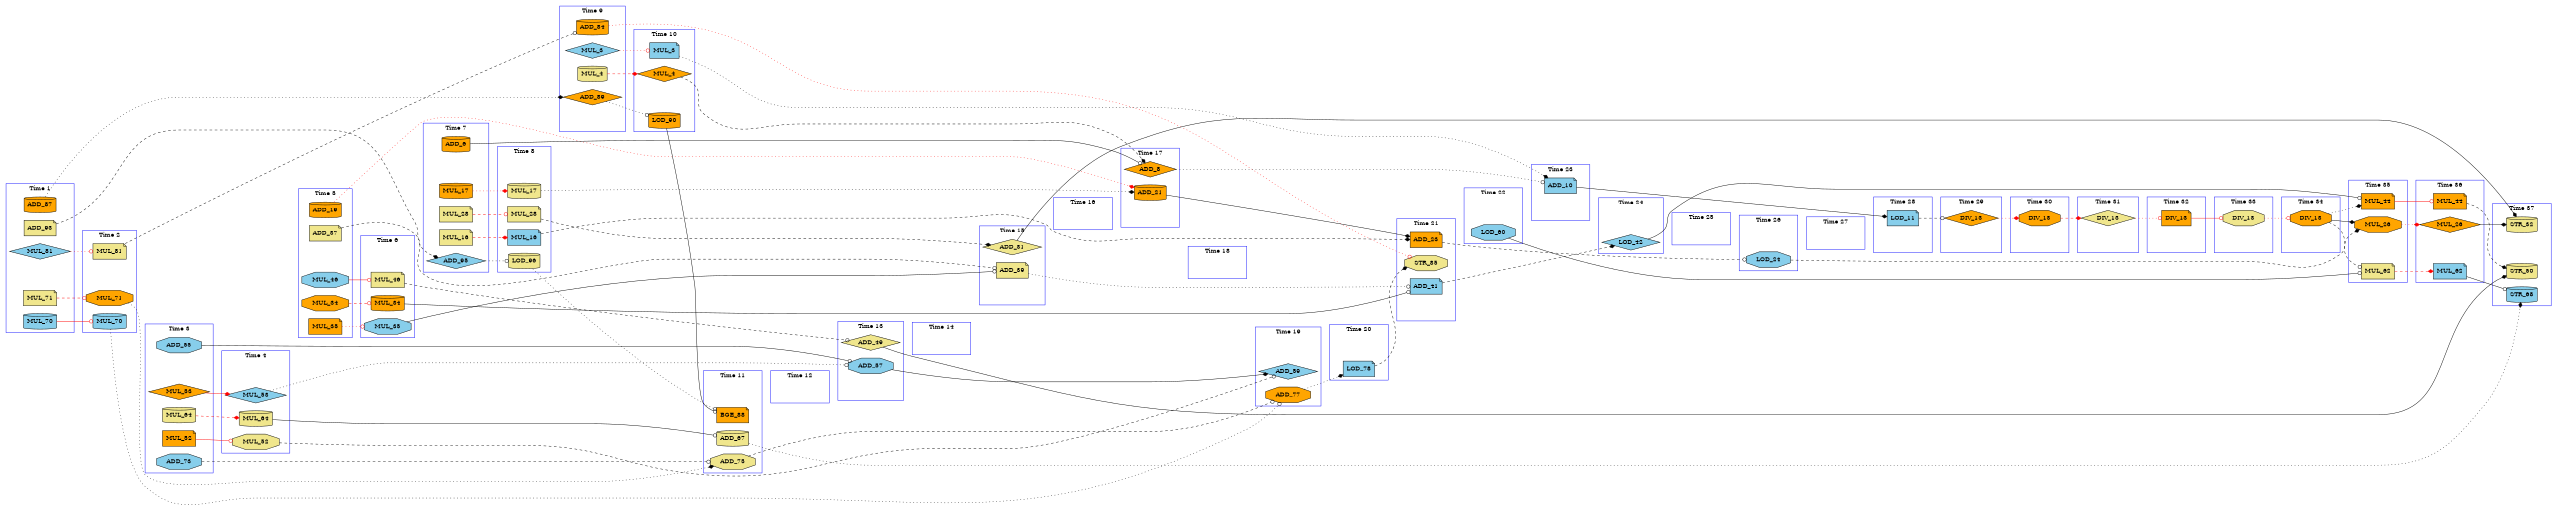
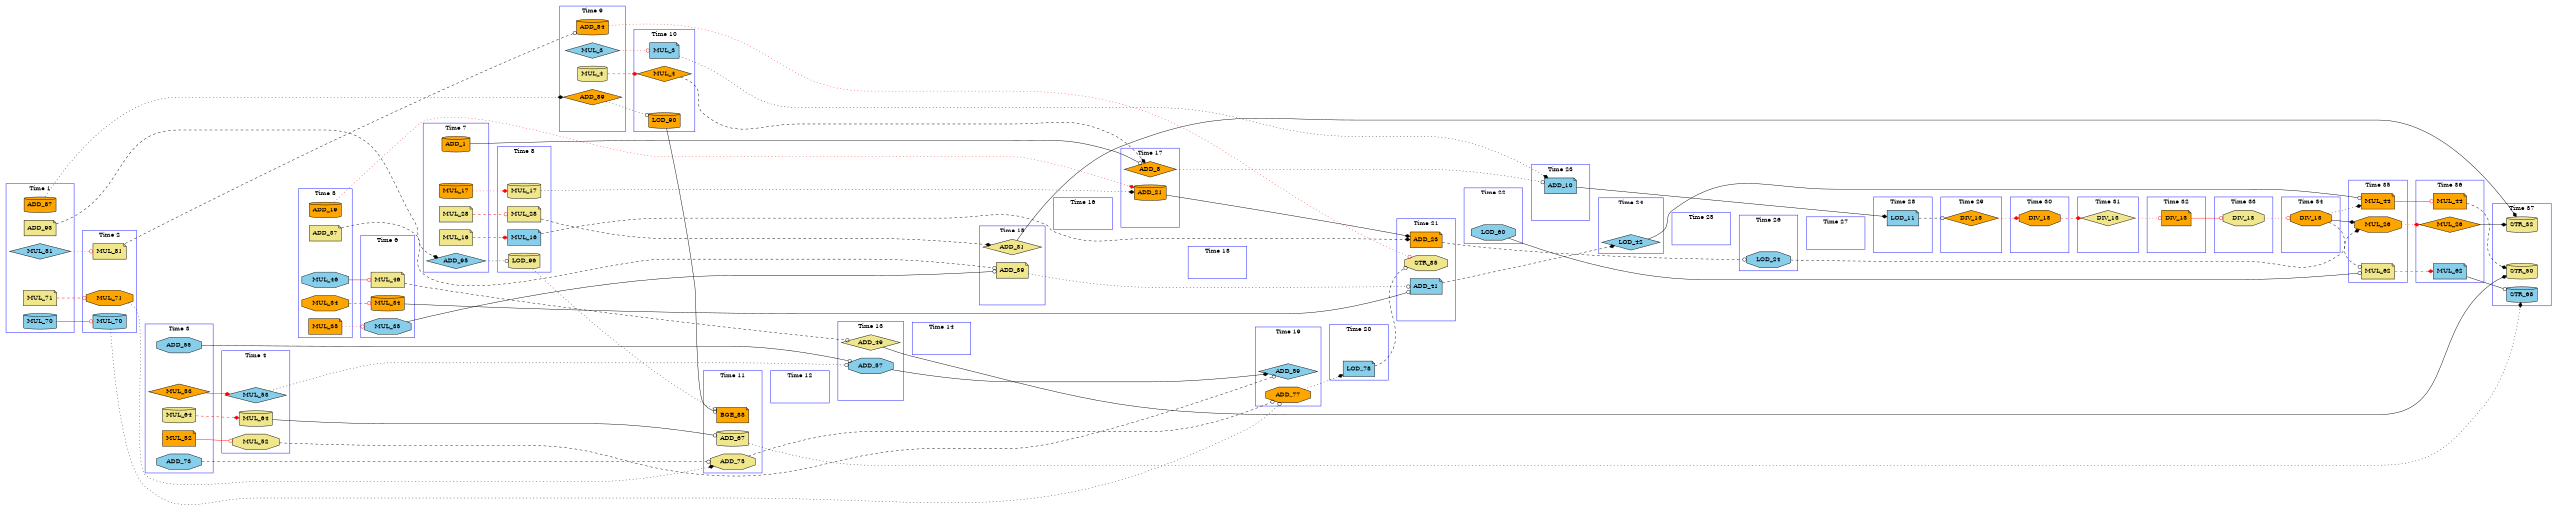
  digraph {
    newrank=true
    rankdir=LR
    node [style=filled]
    edge [style=invis arrowhead=odot]
    pseudo_1 [style=invis]
    n2 [fillcolor=skyblue label=MUL_70 shape=cylinder]
    n3 [fillcolor=khaki label=MUL_71 shape=note]
    n4 [fillcolor=skyblue label=MUL_81 shape=diamond]
    ADD_87 [fillcolor=orange shape=cylinder]
    ADD_93 [fillcolor=khaki shape=note]
    pseudo_2 [style=invis]
    n8 [fillcolor=skyblue label=MUL_70 shape=cylinder]
    n9 [fillcolor=orange label=MUL_71 shape=octagon]
    n10 [fillcolor=khaki label=MUL_81 shape=note]
    pseudo_3 [style=invis]
    n12 [fillcolor=orange label=MUL_52 shape=note]
    n13 [fillcolor=orange label=MUL_53 shape=diamond]
    ADD_55 [fillcolor=skyblue shape=octagon]
    n15 [fillcolor=khaki label=MUL_64 shape=cylinder]
    ADD_73 [fillcolor=skyblue shape=octagon]
    pseudo_4 [style=invis]
    n18 [fillcolor=khaki label=MUL_52 shape=octagon]
    n19 [fillcolor=skyblue label=MUL_53 shape=diamond]
    n20 [fillcolor=khaki label=MUL_64 shape=cylinder]
    pseudo_5 [style=invis]
    ADD_19 [fillcolor=orange shape=cylinder]
    n23 [fillcolor=orange label=MUL_34 shape=octagon]
    n24 [fillcolor=orange label=MUL_35 shape=note]
    ADD_37 [fillcolor=khaki shape=note]
    n26 [fillcolor=skyblue label=MUL_46 shape=octagon]
    pseudo_6 [style=invis]
    n28 [fillcolor=orange label=MUL_34 shape=cylinder]
    n29 [fillcolor=skyblue label=MUL_35 shape=octagon]
    n30 [fillcolor=khaki label=MUL_46 shape=note]
    pseudo_7 [style=invis]
-   ADD_6 [fillcolor=orange shape=cylinder]
+   ADD_6 [fillcolor=orange shape=cylinder label=ADD_1]
    n33 [fillcolor=khaki label=MUL_16 shape=note]
    n34 [fillcolor=orange label=MUL_17 shape=cylinder]
    n35 [fillcolor=khaki label=MUL_28 shape=note]
    ADD_95 [fillcolor=skyblue shape=diamond]
    pseudo_8 [style=invis]
    n38 [fillcolor=skyblue label=MUL_16 shape=note]
    n39 [fillcolor=khaki label=MUL_17 shape=cylinder]
    n40 [fillcolor=khaki label=MUL_28 shape=note]
    LOD_96 [fillcolor=khaki shape=cylinder]
    pseudo_9 [style=invis]
    n43 [fillcolor=skyblue label=MUL_3 shape=diamond]
    n44 [fillcolor=khaki label=MUL_4 shape=cylinder]
    ADD_84 [fillcolor=orange shape=cylinder]
    ADD_89 [fillcolor=orange shape=diamond]
    pseudo_10 [style=invis]
    n48 [fillcolor=skyblue label=MUL_3 shape=note]
    n49 [fillcolor=orange label=MUL_4 shape=diamond]
    LOD_90 [fillcolor=orange shape=cylinder]
    pseudo_11 [style=invis]
    ADD_67 [fillcolor=khaki shape=cylinder]
    ADD_75 [fillcolor=khaki shape=octagon]
    n54 [fillcolor=orange label=BGE_88 shape=note]
    pseudo_12 [style=invis]
    pseudo_13 [style=invis]
    ADD_49 [fillcolor=khaki shape=diamond]
    ADD_57 [fillcolor=skyblue shape=octagon]
    pseudo_14 [style=invis]
    pseudo_15 [style=invis]
    ADD_31 [fillcolor=khaki shape=diamond]
    ADD_39 [fillcolor=khaki shape=note]
    pseudo_16 [style=invis]
    pseudo_17 [style=invis]
    ADD_8 [fillcolor=orange shape=diamond]
    ADD_21 [fillcolor=orange shape=cylinder]
    pseudo_18 [style=invis]
    pseudo_19 [style=invis]
    ADD_59 [fillcolor=skyblue shape=diamond]
    ADD_77 [fillcolor=orange shape=octagon]
    pseudo_20 [style=invis]
    LOD_78 [fillcolor=skyblue shape=note]
    pseudo_21 [style=invis]
    ADD_23 [fillcolor=orange shape=note]
    ADD_41 [fillcolor=skyblue shape=note]
    STR_85 [fillcolor=khaki shape=octagon]
    pseudo_22 [style=invis]
    LOD_60 [fillcolor=skyblue shape=octagon]
    pseudo_23 [style=invis]
    ADD_10 [fillcolor=skyblue shape=note]
    pseudo_24 [style=invis]
    LOD_42 [fillcolor=skyblue shape=diamond]
    pseudo_25 [style=invis]
    pseudo_26 [style=invis]
    LOD_24 [fillcolor=skyblue shape=octagon]
    pseudo_27 [style=invis]
    pseudo_28 [style=invis]
    LOD_11 [fillcolor=skyblue shape=note]
    pseudo_29 [style=invis]
    n90 [fillcolor=orange label=DIV_13 shape=diamond]
    pseudo_30 [style=invis]
    n92 [fillcolor=orange label=DIV_13 shape=octagon]
    pseudo_31 [style=invis]
    n94 [fillcolor=khaki label=DIV_13 shape=diamond]
    pseudo_32 [style=invis]
    n96 [fillcolor=orange label=DIV_13 shape=note]
    pseudo_33 [style=invis]
    n98 [fillcolor=khaki label=DIV_13 shape=octagon]
    pseudo_34 [style=invis]
    n100 [fillcolor=orange label=DIV_13 shape=octagon]
    pseudo_35 [style=invis]
    n102 [fillcolor=orange label=MUL_26 shape=octagon]
    n103 [fillcolor=orange label=MUL_44 shape=note]
    n104 [fillcolor=khaki label=MUL_62 shape=note]
    pseudo_36 [style=invis]
    n106 [fillcolor=orange label=MUL_26 shape=diamond]
    n107 [fillcolor=orange label=MUL_44 shape=note]
    n108 [fillcolor=skyblue label=MUL_62 shape=note]
    pseudo_37 [style=invis]
    STR_32 [fillcolor=khaki shape=cylinder]
    STR_50 [fillcolor=khaki shape=cylinder]
    STR_68 [fillcolor=skyblue shape=cylinder]
    subgraph cluster_1 {
      color=blue
      label="Time 1"
      rank=same
      pseudo_1
      n2
      n3
      n4
      ADD_87
      ADD_93
    }
    subgraph cluster_2 {
      color=blue
      label="Time 2"
      rank=same
      pseudo_2
      n8
      n9
      n10
    }
    subgraph cluster_3 {
      color=blue
      label="Time 3"
      rank=same
      pseudo_3
      n12
      n13
      ADD_55
      n15
      ADD_73
    }
    subgraph cluster_4 {
      color=blue
      label="Time 4"
      rank=same
      pseudo_4
      n18
      n19
      n20
    }
    subgraph cluster_5 {
      color=blue
      label="Time 5"
      rank=same
      pseudo_5
      ADD_19
      n23
      n24
      ADD_37
      n26
    }
    subgraph cluster_6 {
      color=blue
      label="Time 6"
      rank=same
      pseudo_6
      n28
      n29
      n30
    }
    subgraph cluster_7 {
      color=blue
      label="Time 7"
      rank=same
      pseudo_7
      ADD_6
      n33
      n34
      n35
      ADD_95
    }
    subgraph cluster_8 {
      color=blue
      label="Time 8"
      rank=same
      pseudo_8
      n38
      n39
      n40
      LOD_96
    }
    subgraph cluster_9 {
      color=blue
      label="Time 9"
      rank=same
      pseudo_9
      n43
      n44
      ADD_84
      ADD_89
    }
    subgraph cluster_10 {
      color=blue
      label="Time 10"
      rank=same
      pseudo_10
      n48
      n49
      LOD_90
    }
    subgraph cluster_11 {
      color=blue
      label="Time 11"
      rank=same
      pseudo_11
      ADD_67
      ADD_75
      n54
    }
    subgraph cluster_12 {
      color=blue
      label="Time 12"
      rank=same
      pseudo_12
    }
    subgraph cluster_13 {
      color=blue
      label="Time 13"
      rank=same
      pseudo_13
      ADD_49
      ADD_57
    }
    subgraph cluster_14 {
      color=blue
      label="Time 14"
      rank=same
      pseudo_14
    }
    subgraph cluster_15 {
      color=blue
      label="Time 15"
      rank=same
      pseudo_15
      ADD_31
      ADD_39
    }
    subgraph cluster_16 {
      color=blue
      label="Time 16"
      rank=same
      pseudo_16
    }
    subgraph cluster_17 {
      color=blue
      label="Time 17"
      rank=same
      pseudo_17
      ADD_8
      ADD_21
    }
    subgraph cluster_18 {
      color=blue
      label="Time 18"
      rank=same
      pseudo_18
    }
    subgraph cluster_19 {
      color=blue
      label="Time 19"
      rank=same
      pseudo_19
      ADD_59
      ADD_77
    }
    subgraph cluster_20 {
      color=blue
      label="Time 20"
      rank=same
      pseudo_20
      LOD_78
    }
    subgraph cluster_21 {
      color=blue
      label="Time 21"
      rank=same
      pseudo_21
      ADD_23
      ADD_41
      STR_85
    }
    subgraph cluster_22 {
      color=blue
      label="Time 22"
      rank=same
      pseudo_22
      LOD_60
    }
    subgraph cluster_23 {
      color=blue
      label="Time 23"
      rank=same
      pseudo_23
      ADD_10
    }
    subgraph cluster_24 {
      color=blue
      label="Time 24"
      rank=same
      pseudo_24
      LOD_42
    }
    subgraph cluster_25 {
      color=blue
      label="Time 25"
      rank=same
      pseudo_25
    }
    subgraph cluster_26 {
      color=blue
      label="Time 26"
      rank=same
      pseudo_26
      LOD_24
    }
    subgraph cluster_27 {
      color=blue
      label="Time 27"
      rank=same
      pseudo_27
    }
    subgraph cluster_28 {
      color=blue
      label="Time 28"
      rank=same
      pseudo_28
      LOD_11
    }
    subgraph cluster_29 {
      color=blue
      label="Time 29"
      rank=same
      pseudo_29
      n90
    }
    subgraph cluster_30 {
      color=blue
      label="Time 30"
      rank=same
      pseudo_30
      n92
    }
    subgraph cluster_31 {
      color=blue
      label="Time 31"
      rank=same
      pseudo_31
      n94
    }
    subgraph cluster_32 {
      color=blue
      label="Time 32"
      rank=same
      pseudo_32
      n96
    }
    subgraph cluster_33 {
      color=blue
      label="Time 33"
      rank=same
      pseudo_33
      n98
    }
    subgraph cluster_34 {
      color=blue
      label="Time 34"
      rank=same
      pseudo_34
      n100
    }
    subgraph cluster_35 {
      color=blue
      label="Time 35"
      rank=same
      pseudo_35
      n102
      n103
      n104
    }
    subgraph cluster_36 {
      color=blue
      label="Time 36"
      rank=same
      pseudo_36
      n106
      n107
      n108
    }
    subgraph cluster_37 {
      color=blue
      label="Time 37"
      rank=same
      pseudo_37
      STR_32
      STR_50
      STR_68
    }
    pseudo_1 -> pseudo_2 [arrowhead=""]
    n2 -> n8 [color=red style=solid]
    n3 -> n9 [color=red style=dashed]
    n4 -> n10 [color=red style=dotted]
    ADD_87 -> ADD_89 [arrowhead=diamond style=dotted]
    ADD_93 -> ADD_95 [arrowhead=diamond style=dashed]
    pseudo_2 -> pseudo_3 [arrowhead=""]
    n8 -> ADD_77 [style=dotted]
    n9 -> ADD_75 [arrowhead=diamond style=dotted]
    n10 -> ADD_84 [style=dashed]
    pseudo_3 -> pseudo_4 [arrowhead=""]
    n12 -> n18 [color=red style=solid]
    n13 -> n19 [arrowhead=diamond color=red style=solid]
    ADD_55 -> ADD_57 [style=solid]
    n15 -> n20 [arrowhead=diamond color=red style=dashed]
    ADD_73 -> ADD_75 [style=dashed]
    pseudo_4 -> pseudo_5 [arrowhead=""]
    n18 -> ADD_59 [style=dashed]
    n19 -> ADD_57 [style=dotted]
    n20 -> ADD_67 [style=solid]
    pseudo_5 -> pseudo_6 [arrowhead=""]
    ADD_19 -> ADD_21 [arrowhead=diamond color=red style=dotted]
    n23 -> n28 [color=red style=dashed]
    n24 -> n29 [color=red style=dotted]
    ADD_37 -> ADD_39 [style=dashed]
    n26 -> n30 [color=red style=solid]
    pseudo_6 -> pseudo_7 [arrowhead=""]
    n28 -> ADD_41 [style=solid]
    n29 -> ADD_39 [style=solid]
    n30 -> ADD_49 [style=dashed]
    pseudo_7 -> pseudo_8 [arrowhead=""]
    ADD_6 -> ADD_8 [style=solid]
    n33 -> n38 [arrowhead=diamond color=red style=dashed]
    n34 -> n39 [arrowhead=diamond color=red style=dotted]
    n35 -> n40 [color=red style=dashed]
    ADD_95 -> LOD_96 [style=dotted]
    pseudo_8 -> pseudo_9 [arrowhead=""]
    n38 -> ADD_23 [arrowhead=diamond style=dashed]
    n39 -> ADD_21 [arrowhead=diamond style=dotted]
    n40 -> ADD_31 [arrowhead=diamond style=dashed]
    LOD_96 -> n54 [style=dotted]
    pseudo_9 -> pseudo_10 [arrowhead=""]
    n43 -> n48 [color=red style=dotted]
    n44 -> n49 [arrowhead=diamond color=red style=dashed]
    ADD_84 -> STR_85 [color=red style=dotted]
    ADD_89 -> LOD_90 [style=dotted]
    pseudo_10 -> pseudo_11 [arrowhead=""]
    n48 -> ADD_10 [arrowhead=diamond style=dotted]
    n49 -> ADD_8 [arrowhead=diamond style=dashed]
    LOD_90 -> n54 [style=solid]
    pseudo_11 -> pseudo_12 [arrowhead=""]
    ADD_67 -> STR_68 [arrowhead=diamond style=dotted]
    ADD_75 -> ADD_77 [style=dashed]
    pseudo_12 -> pseudo_13 [arrowhead=""]
    pseudo_13 -> pseudo_14 [arrowhead=""]
    ADD_49 -> STR_50 [arrowhead=diamond style=solid]
    ADD_57 -> ADD_59 [arrowhead=diamond style=solid]
    pseudo_14 -> pseudo_15 [arrowhead=""]
    pseudo_15 -> pseudo_16 [arrowhead=""]
    ADD_31 -> STR_32 [arrowhead=diamond style=solid]
    ADD_39 -> ADD_41 [style=dotted]
    pseudo_16 -> pseudo_17 [arrowhead=""]
    pseudo_17 -> pseudo_18 [arrowhead=""]
    ADD_8 -> ADD_10 [style=dotted]
    ADD_21 -> ADD_23 [arrowhead=diamond style=solid]
    pseudo_18 -> pseudo_19 [arrowhead=""]
    pseudo_19 -> pseudo_20 [arrowhead=""]
    ADD_77 -> LOD_78 [arrowhead=diamond style=dotted]
    pseudo_20 -> pseudo_21 [arrowhead=""]
-   LOD_78 -> STR_85 [arrowhead=diamond style=dashed]
+   LOD_78 -> STR_85 [style=dashed]
    pseudo_21 -> pseudo_22 [arrowhead=""]
    ADD_23 -> LOD_24 [style=dashed]
    ADD_41 -> LOD_42 [arrowhead=diamond style=dashed]
    pseudo_22 -> pseudo_23 [arrowhead=""]
    LOD_60 -> n104 [style=solid]
    pseudo_23 -> pseudo_24 [arrowhead=""]
    ADD_10 -> LOD_11 [arrowhead=diamond style=solid]
    pseudo_24 -> pseudo_25 [arrowhead=""]
    LOD_42 -> n103 [style=solid]
    pseudo_25 -> pseudo_26 [arrowhead=""]
    pseudo_26 -> pseudo_27 [arrowhead=""]
    LOD_24 -> n102 [arrowhead=diamond style=dashed]
    pseudo_27 -> pseudo_28 [arrowhead=""]
    pseudo_28 -> pseudo_29 [arrowhead=""]
    LOD_11 -> n90 [style=dashed]
    pseudo_29 -> pseudo_30 [arrowhead=""]
    n90 -> n92 [arrowhead=diamond color=red style=dotted]
    pseudo_30 -> pseudo_31 [arrowhead=""]
    n92 -> n94 [arrowhead=diamond color=red style=dashed]
    pseudo_31 -> pseudo_32 [arrowhead=""]
    n94 -> n96 [color=red style=dotted]
    pseudo_32 -> pseudo_33 [arrowhead=""]
    n96 -> n98 [color=red style=solid]
    pseudo_33 -> pseudo_34 [arrowhead=""]
    n98 -> n100 [color=red style=dotted]
    pseudo_34 -> pseudo_35 [arrowhead=""]
    n100 -> n102 [arrowhead=diamond style=solid]
    n100 -> n103 [arrowhead=diamond style=dotted]
    n100 -> n104 [style=dashed]
    pseudo_35 -> pseudo_36 [arrowhead=""]
    n102 -> n106 [arrowhead=diamond color=red style=dotted]
    n103 -> n107 [color=red style=solid]
    n104 -> n108 [arrowhead=diamond color=red style=dashed]
    pseudo_36 -> pseudo_37 [arrowhead=""]
    n106 -> STR_32 [arrowhead=diamond style=solid]
    n107 -> STR_50 [arrowhead=diamond style=dashed]
    n108 -> STR_68 [style=solid]
  }
